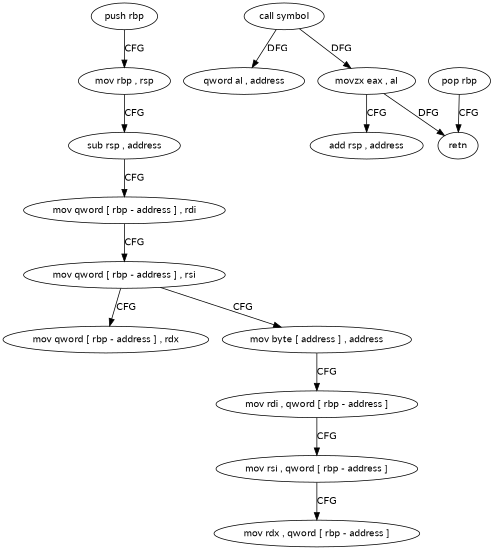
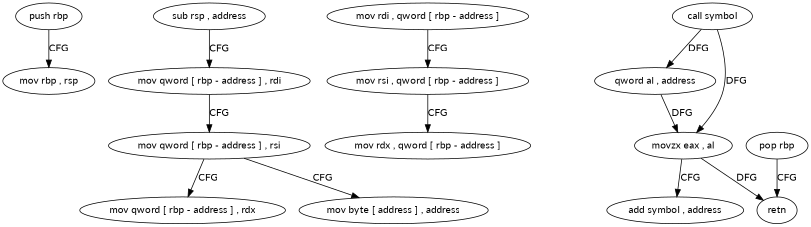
  digraph {
    fontname=Lato
    node [fontname=Lato]
    edge [fontname=Lato]
    n1 [label="push rbp"]
    n2 [label="mov rbp , rsp"]
    n3 [label="sub rsp , address"]
    n4 [label="mov qword [ rbp - address ] , rdi"]
    n5 [label="mov qword [ rbp - address ] , rsi"]
    n6 [label="mov qword [ rbp - address ] , rdx"]
    n7 [label="mov byte [ address ] , address"]
    n8 [label="mov rdi , qword [ rbp - address ]"]
    n9 [label="mov rsi , qword [ rbp - address ]"]
    n10 [label="mov rdx , qword [ rbp - address ]"]
    n11 [label="call symbol"]
    n12 [label="qword al , address"]
    n13 [label="movzx eax , al"]
-   n14 [label="add rsp , address"]
+   n14 [label="add symbol , address"]
    n15 [label=retn]
    n16 [label="pop rbp"]
    n1 -> n2 [label=CFG]
-   n2 -> n3 [label=CFG]
    n3 -> n4 [label=CFG]
    n4 -> n5 [label=CFG]
    n5 -> n6 [label=CFG]
    n5 -> n7 [label=CFG]
-   n7 -> n8 [label=CFG]
    n8 -> n9 [label=CFG]
    n9 -> n10 [label=CFG]
    n11 -> n12 [label=DFG]
    n11 -> n13 [label=DFG]
+   n12 -> n13 [label=DFG]
    n13 -> n14 [label=CFG]
    n13 -> n15 [label=DFG]
    n16 -> n15 [label=CFG]
  }
